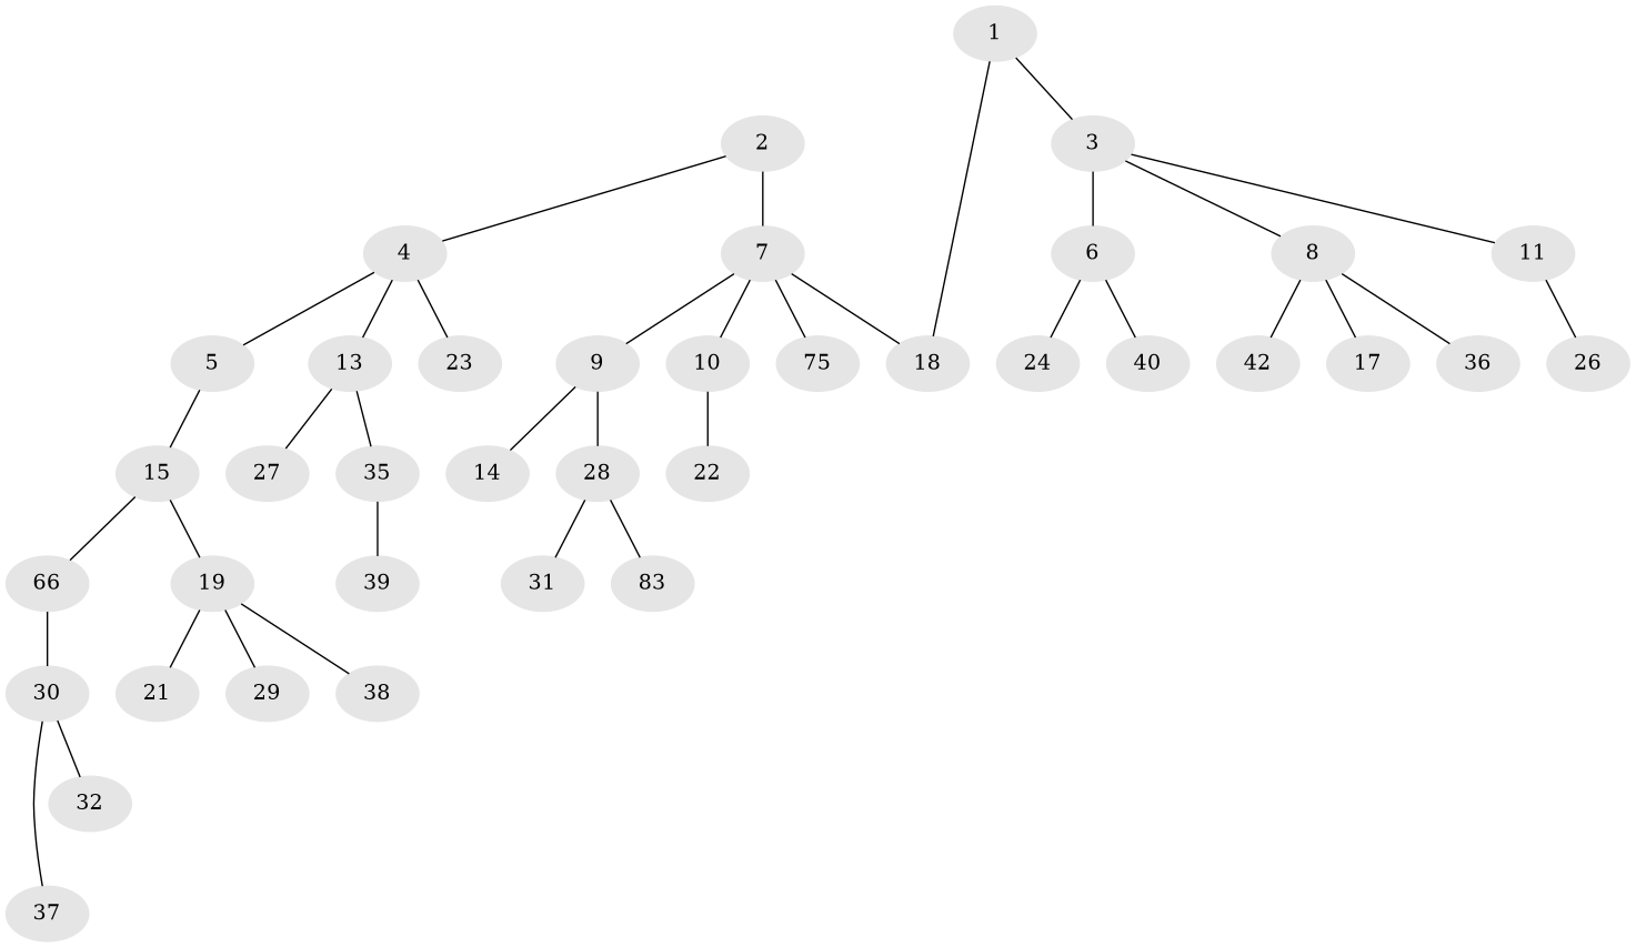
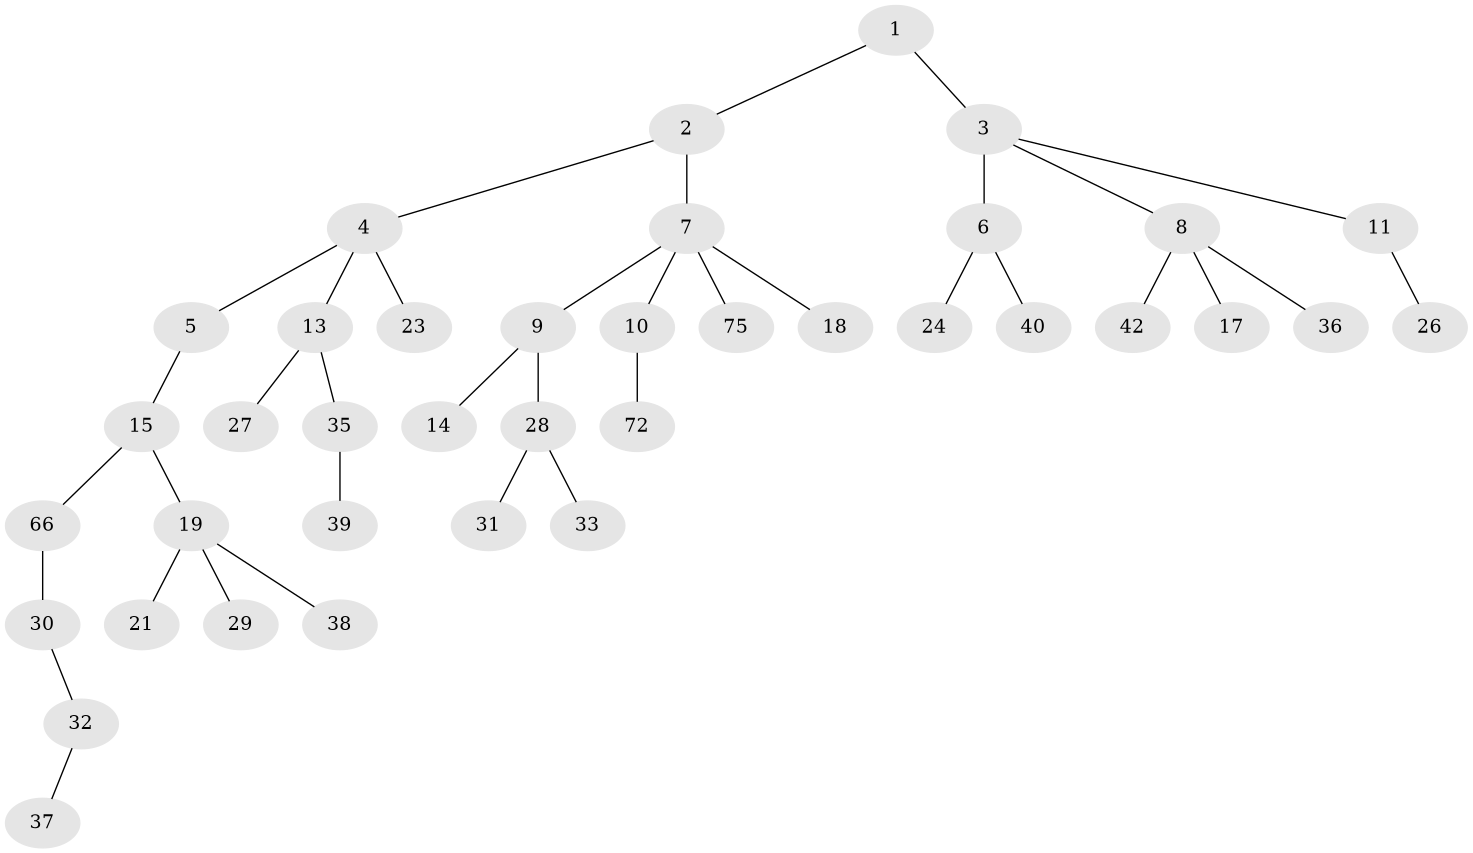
  graph {
    node [color=gray90 style=filled]
    edge [weight=1.0]
    1
    2
    3
    4
    7
    6
    8
    11
    5
    13
    23
    9
    10
    18
    n15 [label=75]
    24
    40
    n18 [label=42]
    17
    36
    26
    15
    27
    35
    n25 [label=66]
    19
    14
    28
-   22
+   22 [label=72]
    31
-   33 [label=83]
+   33
    39
    30
    21
    29
    38
    32
    37
-   1 -- 18
+   1 -- 2
    1 -- 3 [weight=2.0]
    2 -- 4
    2 -- 7
    3 -- 6
    3 -- 8
    3 -- 11
    4 -- 5
    4 -- 13
    4 -- 23
    7 -- 9
    7 -- 10
    7 -- 18
    7 -- n15
    6 -- 24
    6 -- 40
    8 -- n18
    8 -- 17
    8 -- 36
    11 -- 26
    5 -- 15
    13 -- 27
    13 -- 35
    9 -- 14
    9 -- 28
    10 -- 22 [weight=3.0]
    15 -- n25
    15 -- 19
    35 -- 39
    n25 -- 30
    19 -- 21
    19 -- 29
    19 -- 38
    28 -- 31
    28 -- 33
    30 -- 32
-   30 -- 37
+   32 -- 37
  }
